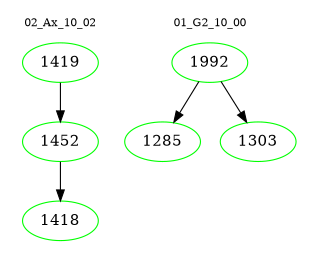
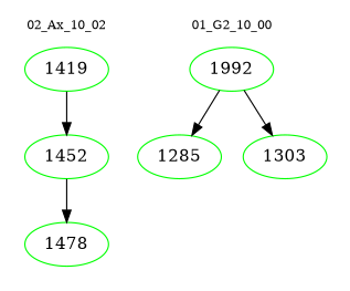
  digraph {
    fontname="DejaVu Serif"
    node [color=green fontname="DejaVu Serif"]
    edge [color=black fontname="DejaVu Serif"]
    n1 [label=1419]
-   n2 [label=1418]
+   n2 [label=1478]
    n3 [label=1452]
    n4 [label=1992]
    n5 [label=1285]
    n6 [label=1303]
    subgraph cluster_1 {
      color=white
      fontsize=10
      label="02_Ax_10_02"
      n1
      n2
      n3
    }
    subgraph cluster_2 {
      color=white
      fontsize=10
      label="01_G2_10_00"
      n4
      n5
      n6
    }
    n1 -> n3
    n3 -> n2
    n4 -> n5
    n4 -> n6
  }
